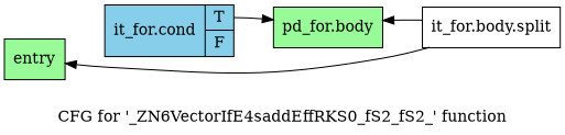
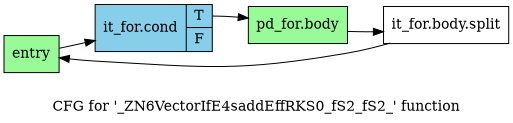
  digraph {
    label="CFG for '_ZN6VectorIfE4saddEffRKS0_fS2_fS2_' function"
    rankdir=LR
    node [fillcolor=palegreen shape=record style=filled]
    n1 [label="{entry}"]
    n2 [fillcolor=skyblue label="{it_for.cond|{<s0>T|<s1>F}}"]
    n3 [label="{pd_for.body}"]
    n4 [fillcolor=white label="{it_for.body.split}"]
+   n1 -> n2
    n2 -> n3 [tailport=s0]
-   n4 -> n3
+   n3 -> n4
    n4 -> n1
  }
